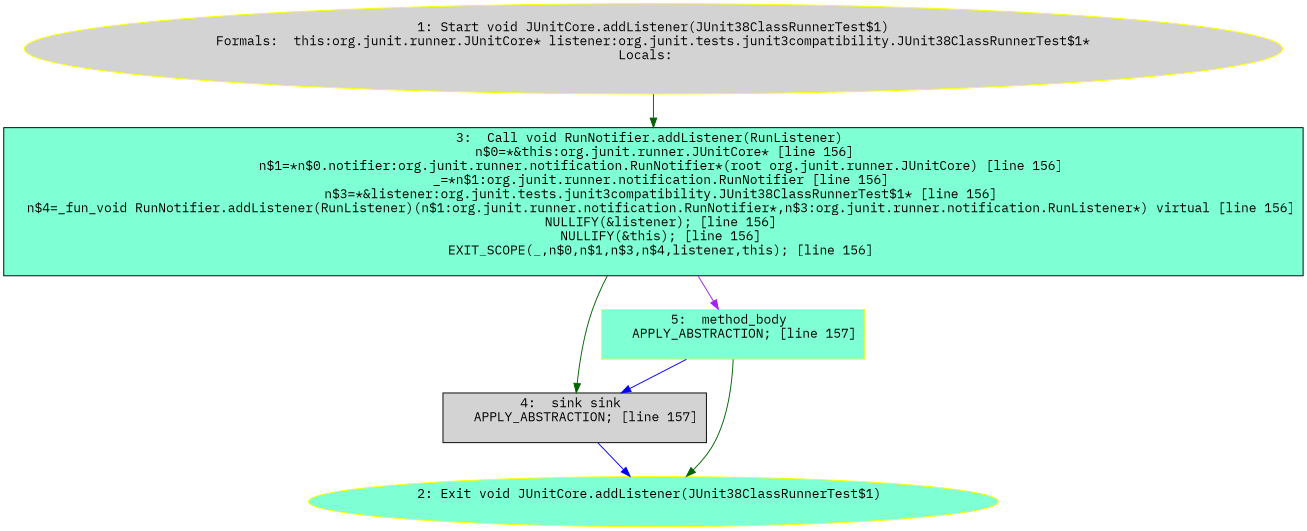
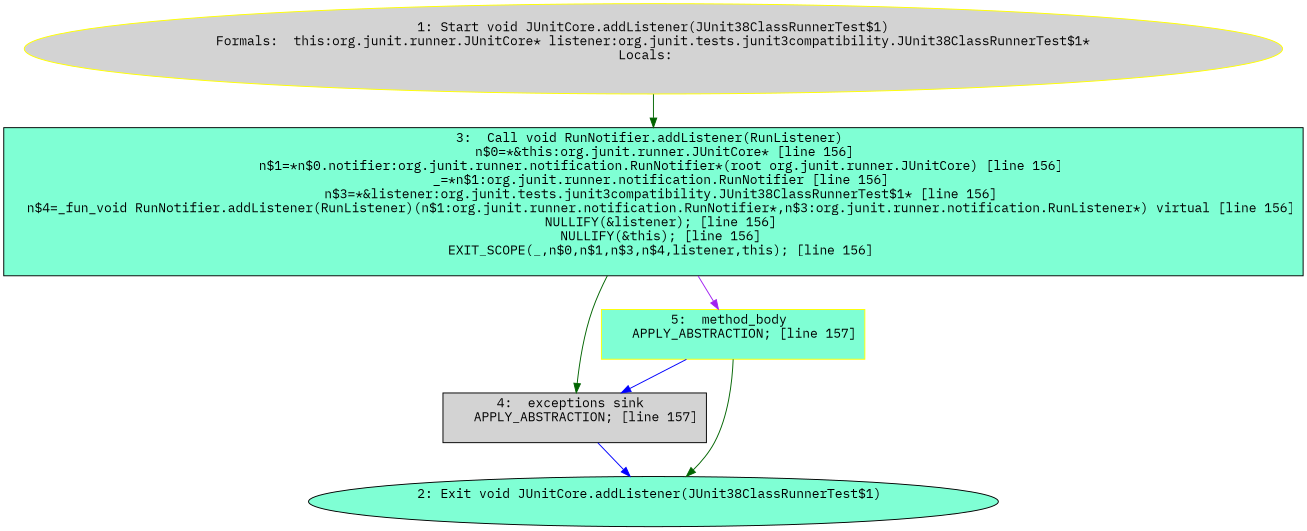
  digraph {
    fontname="IBM Plex Mono"
    node [color=yellow fillcolor=aquamarine fontname="IBM Plex Mono" style=filled shape=box]
    edge [color=darkgreen fontname="IBM Plex Mono"]
    n1 [fillcolor=lightgrey label="1: Start void JUnitCore.addListener(JUnit38ClassRunnerTest$1)\nFormals:  this:org.junit.runner.JUnitCore* listener:org.junit.tests.junit3compatibility.JUnit38ClassRunnerTest$1*\nLocals:  \n  " shape=""]
    n2 [label="3:  Call void RunNotifier.addListener(RunListener) \n   n$0=*&this:org.junit.runner.JUnitCore* [line 156]\n  n$1=*n$0.notifier:org.junit.runner.notification.RunNotifier*(root org.junit.runner.JUnitCore) [line 156]\n  _=*n$1:org.junit.runner.notification.RunNotifier [line 156]\n  n$3=*&listener:org.junit.tests.junit3compatibility.JUnit38ClassRunnerTest$1* [line 156]\n  n$4=_fun_void RunNotifier.addListener(RunListener)(n$1:org.junit.runner.notification.RunNotifier*,n$3:org.junit.runner.notification.RunListener*) virtual [line 156]\n  NULLIFY(&listener); [line 156]\n  NULLIFY(&this); [line 156]\n  EXIT_SCOPE(_,n$0,n$1,n$3,n$4,listener,this); [line 156]\n " color=""]
    n3 [label="5:  method_body \n   APPLY_ABSTRACTION; [line 157]\n "]
-   n4 [fillcolor=lightgrey label="4:  sink sink \n   APPLY_ABSTRACTION; [line 157]\n " color=""]
-   n5 [label="2: Exit void JUnitCore.addListener(JUnit38ClassRunnerTest$1) \n  " shape=""]
+   n4 [fillcolor=lightgrey label="4:  exceptions sink \n   APPLY_ABSTRACTION; [line 157]\n " color=""]
+   n5 [color=black label="2: Exit void JUnitCore.addListener(JUnit38ClassRunnerTest$1) \n  " shape=""]
    n1 -> n2
    n2 -> n3 [color=purple]
    n2 -> n4
    n3 -> n4 [color=blue]
    n3 -> n5
    n4 -> n5 [color=blue]
  }
